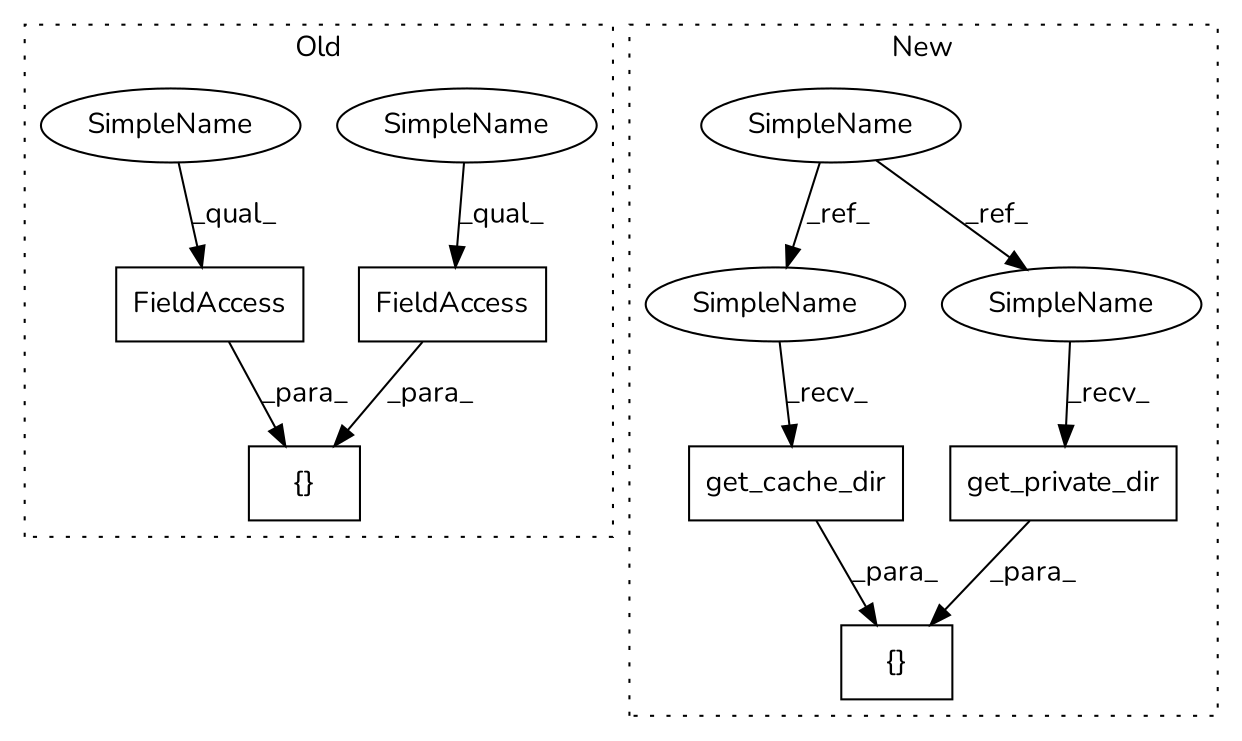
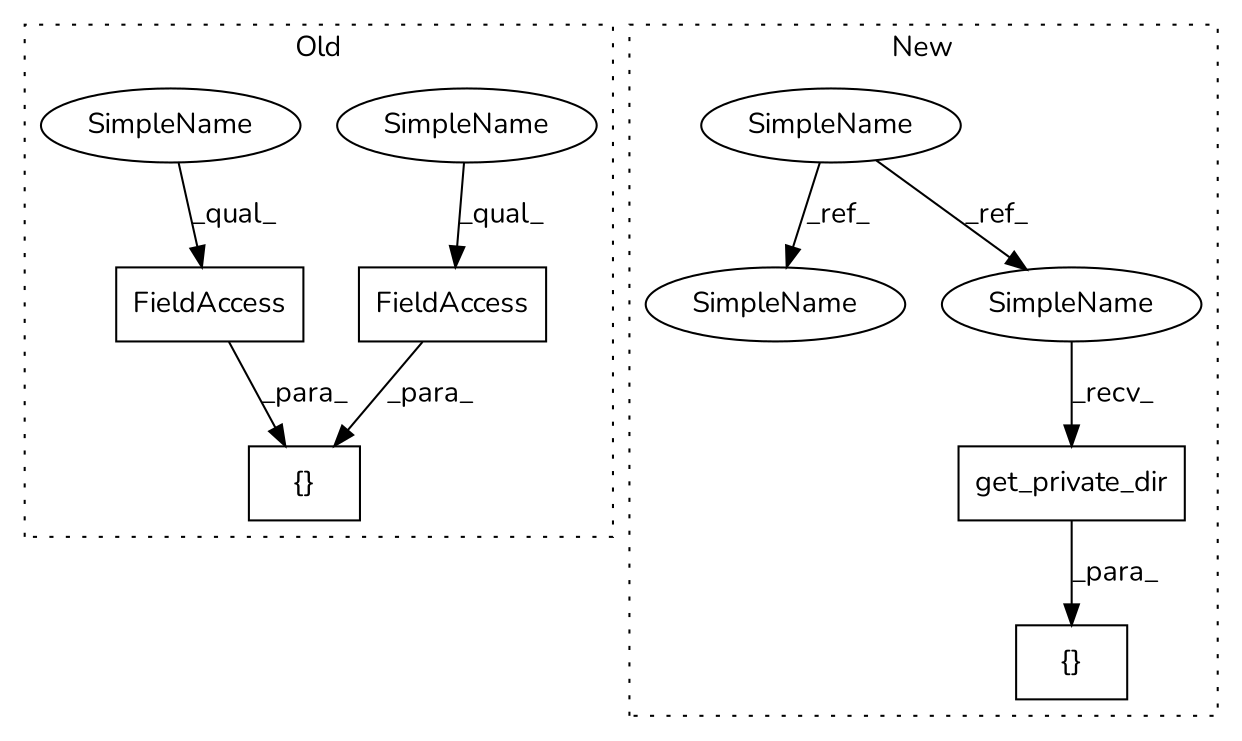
  digraph {
    fontname=Nunito
    node [a=42 l=6 s=1376 shape=box fontname=Nunito]
    edge [fontname=Nunito]
    n1 [a=4 l="1,1" label="{}" s="1375,1409"]
    n2 [a=22 l=15 label=FieldAccess]
    n3 [a=22 l=17 label=FieldAccess s=1392]
    n4 [label=SimpleName s=1392 shape=ellipse]
    n5 [label=SimpleName shape=ellipse]
    n6 [a=32 l=17 label=get_private_dir s=1420]
    n7 [a=4 l="1,1" label="{}" s="1389,1437"]
-   n8 [a=32 l=15 label=get_cache_dir s=1397]
    n9 [label=SimpleName s=1299 shape=ellipse]
    n10 [label=SimpleName s=1390 shape=ellipse]
    n11 [label=SimpleName s=1413 shape=ellipse]
    subgraph cluster_1 {
      label=Old
      style=dotted
      n1
      n2
      n3
      n4
      n5
    }
    subgraph cluster_2 {
      label=New
      style=dotted
      n6
      n7
-     n8
      n9
      n10
      n11
    }
    n2 -> n1 [label=_para_]
    n3 -> n1 [label=_para_]
    n4 -> n3 [label=_qual_]
    n5 -> n2 [label=_qual_]
    n6 -> n7 [label=_para_]
-   n8 -> n7 [label=_para_]
    n9 -> n10 [label=_ref_]
    n9 -> n11 [label=_ref_]
-   n10 -> n8 [label=_recv_]
    n11 -> n6 [label=_recv_]
  }
